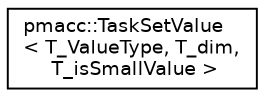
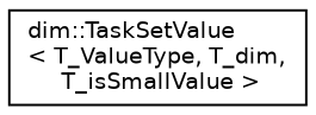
  digraph {
    rankdir=LR
-   n1 [color=black fillcolor=white fontname=Helvetica fontsize=10 height=0.2 label="pmacc::TaskSetValue\l\< T_ValueType, T_dim,\l T_isSmallValue \>" shape=record style=filled width=0.4]
+   n1 [color=black fillcolor=white fontname=Helvetica fontsize=10 height=0.2 label="dim::TaskSetValue\l\< T_ValueType, T_dim,\l T_isSmallValue \>" shape=record style=filled width=0.4]
  }
